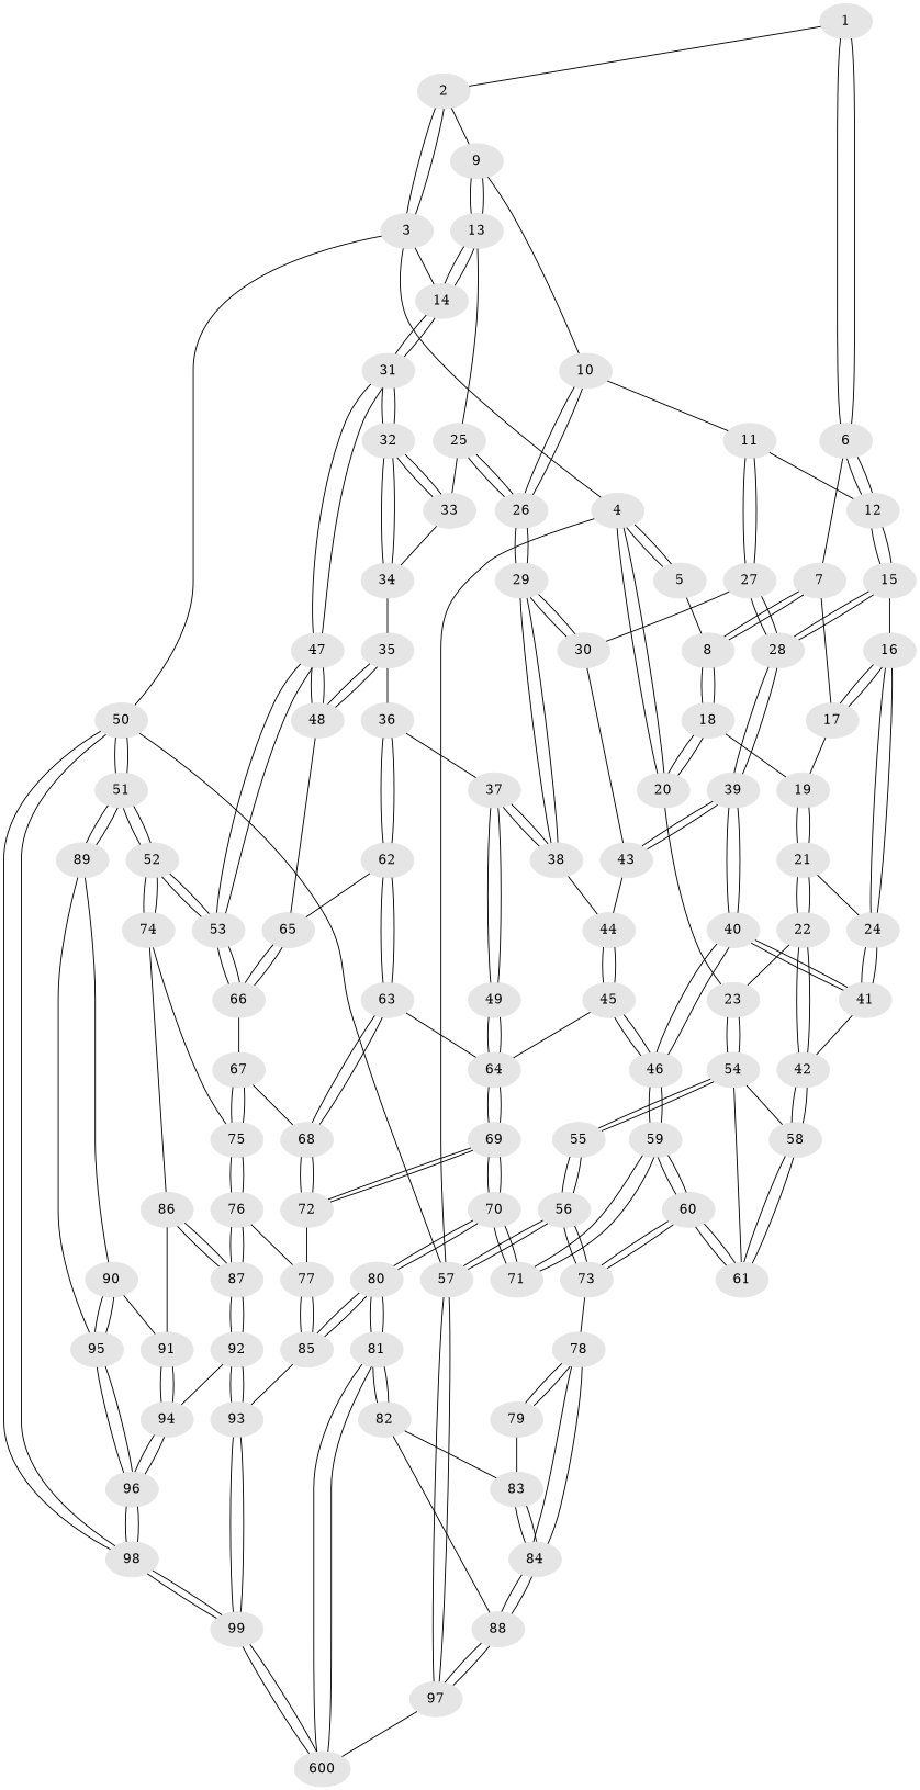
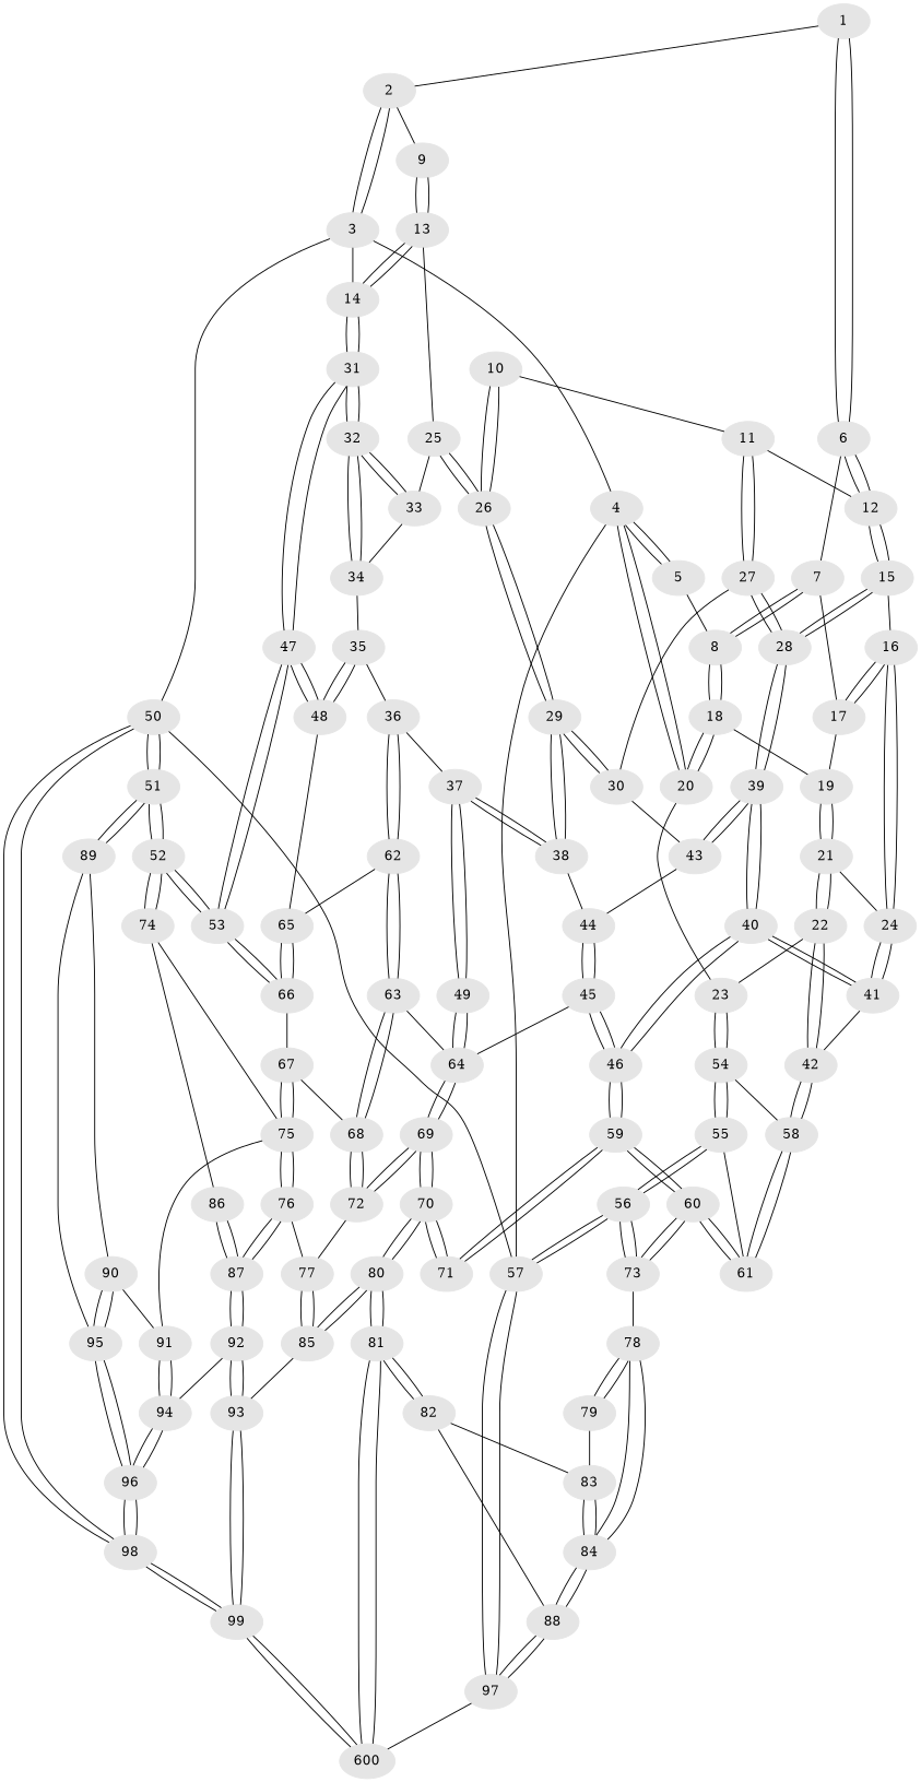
  graph {
    node [color=gray90 style=filled]
    1
    2
    6
    3
    9
    7
    12
    4
    14
    50
    10
    13
    5
    20
    57
    31
    51
    98
    8
    23
    97
    18
    17
    15
    19
    11
    26
    25
    27
    29
    28
    30
    16
    33
    32
    47
    24
    39
    41
    21
    22
    54
    42
    58
    55
    34
    38
    43
    40
    44
    48
    53
    35
    36
    37
    62
    65
    49
    63
    64
    45
    46
    59
    61
    60
    71
    66
    69
    52
    89
    99
    74
    90
    95
    75
    86
    67
    56
    73
    78
    n81 [label=600]
    68
    72
    70
    76
    77
    80
    85
    81
    79
    84
    87
    91
    92
    93
    83
    88
    82
    94
    96
    1 -- 2
    1 -- 6
    1 -- 6
    2 -- 3
    2 -- 3
    2 -- 9
    6 -- 7
    6 -- 12
    6 -- 12
    3 -- 4
    3 -- 14
    3 -- 50
-   9 -- 10
    9 -- 13
    9 -- 13
    7 -- 8
    7 -- 8
    7 -- 17
    12 -- 15
    12 -- 15
    4 -- 5
    4 -- 5
    4 -- 20
    4 -- 20
    4 -- 57
    14 -- 31
    14 -- 31
    50 -- 57
    50 -- 51
    50 -- 51
    50 -- 98
    50 -- 98
    10 -- 11
    10 -- 26
    10 -- 26
    13 -- 14
    13 -- 14
    13 -- 25
    5 -- 8
    20 -- 23
    57 -- 97
    57 -- 97
    31 -- 32
    31 -- 32
    31 -- 47
    31 -- 47
    51 -- 52
    51 -- 52
    51 -- 89
    51 -- 89
    98 -- 99
    98 -- 99
    8 -- 18
    8 -- 18
    23 -- 54
    23 -- 54
    97 -- n81
    18 -- 20
    18 -- 20
    18 -- 19
    17 -- 19
    15 -- 28
    15 -- 28
    15 -- 16
    19 -- 21
    19 -- 21
    11 -- 12
    11 -- 27
    11 -- 27
    26 -- 29
    26 -- 29
    25 -- 26
    25 -- 26
    25 -- 33
    27 -- 28
    27 -- 28
    27 -- 30
    29 -- 30
    29 -- 30
    29 -- 38
    29 -- 38
    28 -- 39
    28 -- 39
    30 -- 43
    16 -- 17
    16 -- 17
    16 -- 24
    16 -- 24
    33 -- 34
    32 -- 33
    32 -- 33
    32 -- 34
    32 -- 34
    47 -- 48
    47 -- 48
    47 -- 53
    47 -- 53
    24 -- 41
    24 -- 41
    39 -- 43
    39 -- 43
    39 -- 40
    39 -- 40
    41 -- 42
    21 -- 24
    21 -- 22
    21 -- 22
    22 -- 23
    22 -- 42
    22 -- 42
    54 -- 58
    54 -- 55
    54 -- 55
    42 -- 58
    42 -- 58
    58 -- 61
    58 -- 61
-   54 -- 61
+   55 -- 61
    55 -- 56
    55 -- 56
    34 -- 35
    38 -- 44
    43 -- 44
    40 -- 41
    40 -- 41
    40 -- 46
    40 -- 46
    44 -- 45
    44 -- 45
    48 -- 65
    53 -- 66
    53 -- 66
    35 -- 48
    35 -- 48
    35 -- 36
    36 -- 37
    36 -- 62
    36 -- 62
    37 -- 38
    37 -- 38
    37 -- 49
    37 -- 49
    62 -- 65
    62 -- 63
    62 -- 63
    65 -- 66
    65 -- 66
    49 -- 64
    49 -- 64
    63 -- 64
    63 -- 68
    63 -- 68
    64 -- 69
    64 -- 69
    45 -- 64
    45 -- 46
    45 -- 46
    46 -- 59
    46 -- 59
    59 -- 60
    59 -- 60
    59 -- 71
    59 -- 71
    60 -- 61
    60 -- 61
    60 -- 73
    60 -- 73
    66 -- 67
    69 -- 72
    69 -- 72
    69 -- 70
    69 -- 70
    52 -- 53
    52 -- 53
    52 -- 74
    52 -- 74
    89 -- 90
    89 -- 95
    99 -- n81
    99 -- n81
    74 -- 75
    74 -- 86
    90 -- 95
    90 -- 95
    90 -- 91
    95 -- 96
    95 -- 96
    75 -- 76
    75 -- 76
    86 -- 87
    86 -- 87
-   86 -- 91
+   75 -- 91
    67 -- 75
    67 -- 75
    67 -- 68
    56 -- 57
    56 -- 57
    56 -- 73
    56 -- 73
    73 -- 78
    78 -- 79
    78 -- 79
    78 -- 84
    78 -- 84
    68 -- 72
    68 -- 72
    72 -- 77
    70 -- 71
    70 -- 71
    70 -- 80
    70 -- 80
    76 -- 77
    76 -- 87
    76 -- 87
    77 -- 85
    77 -- 85
    80 -- 85
    80 -- 85
    80 -- 81
    80 -- 81
    85 -- 93
    81 -- n81
    81 -- n81
    81 -- 82
    81 -- 82
    79 -- 83
    84 -- 88
    84 -- 88
    87 -- 92
    87 -- 92
    91 -- 94
    91 -- 94
    92 -- 93
    92 -- 93
    92 -- 94
    93 -- 99
    93 -- 99
    83 -- 84
    83 -- 84
    88 -- 97
    88 -- 97
    82 -- 83
    82 -- 88
    94 -- 96
    94 -- 96
    96 -- 98
    96 -- 98
  }
